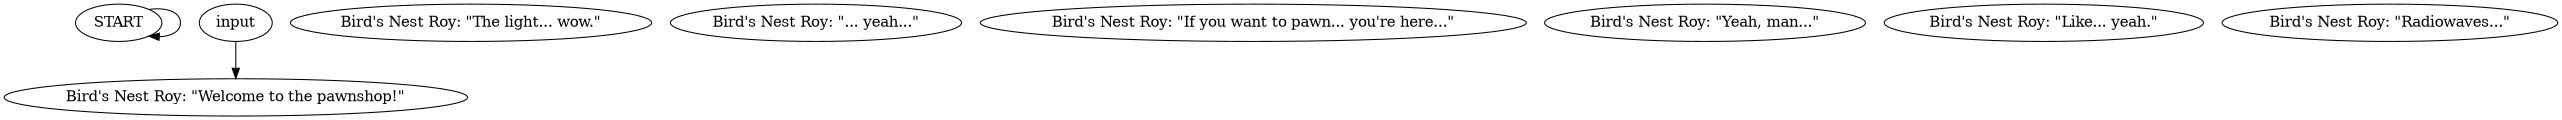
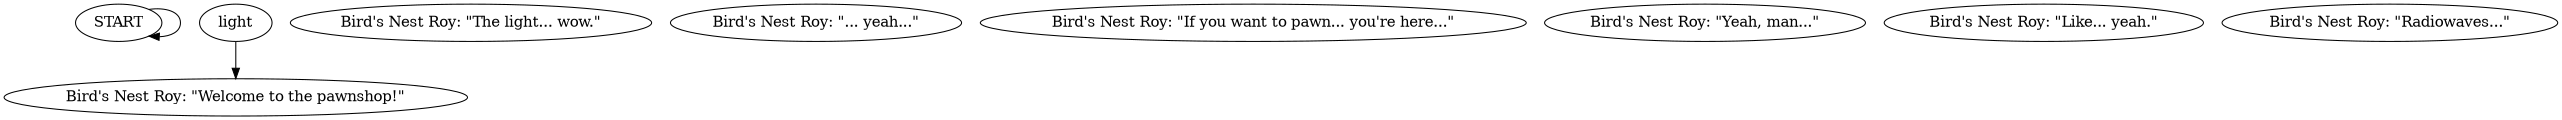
  digraph {
    n1 [label=START]
-   n2 [label=input]
+   n2 [label=light]
    n3 [label="Bird's Nest Roy: \"Welcome to the pawnshop!\""]
    n4 [label="Bird's Nest Roy: \"The light... wow.\""]
    n5 [label="Bird's Nest Roy: \"... yeah...\""]
    n6 [label="Bird's Nest Roy: \"If you want to pawn... you're here...\""]
    n7 [label="Bird's Nest Roy: \"Yeah, man...\""]
    n8 [label="Bird's Nest Roy: \"Like... yeah.\""]
    n9 [label="Bird's Nest Roy: \"Radiowaves...\""]
    n1 -> n1
    n2 -> n3
  }
